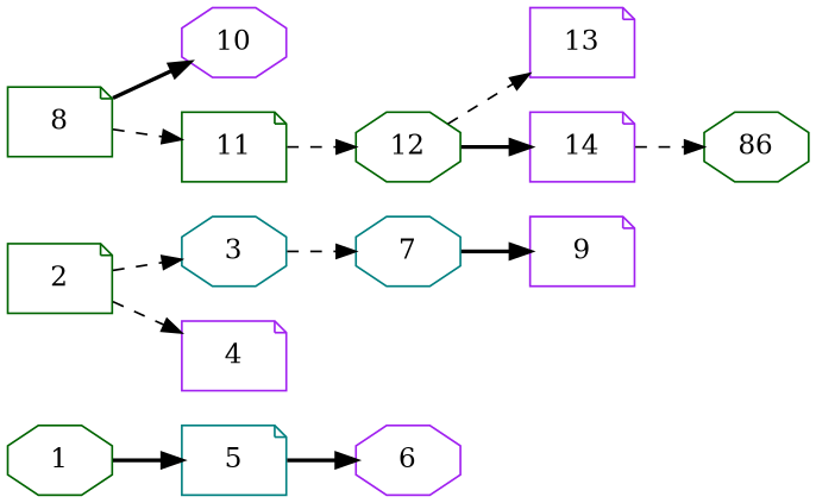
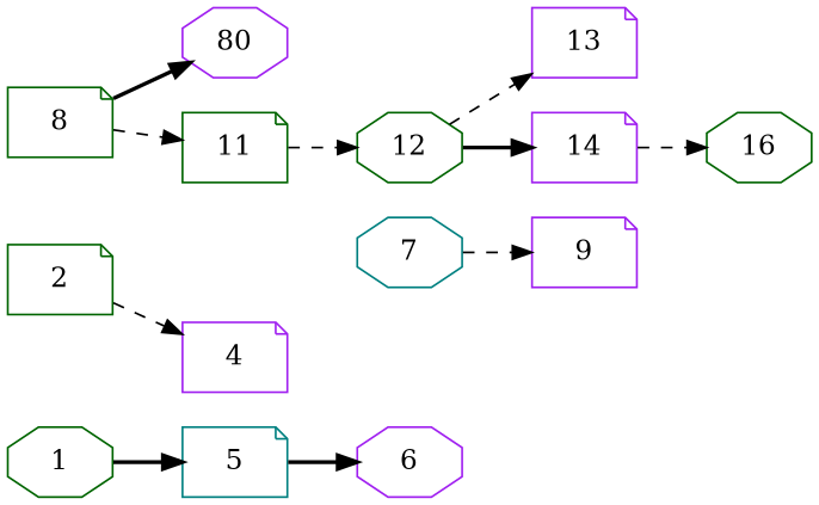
  digraph {
    rankdir=LR
    node [alpha=0.09 color=darkgreen shape=note]
    edge [style=dashed]
    1 [alpha=0.18 expect_size=29663320348832876 shape=octagon]
    5 [alpha=0.07 color=teal expect_size=81834961290547]
    6 [alpha=0.03 color=purple expect_size=78131669931917312 shape=octagon]
    2 [alpha=0.15 expect_size=3467683496922947]
-   3 [alpha=0.01 color=teal expect_size=130443860496089088 shape=octagon]
    4 [alpha=0.08 color=purple expect_size=591794383087468544]
    7 [alpha=0.17 color=teal expect_size=5098802218861795 shape=octagon]
    9 [color=purple expect_size=67098721376172]
    8 [alpha=0.18 expect_size=11324592979632]
-   10 [alpha=0.10 color=purple expect_size=236604959984975872 shape=octagon]
+   10 [alpha=0.10 color=purple expect_size=236604959984975872 shape=octagon label=80]
    11 [expect_size=5018371371720]
    12 [expect_size=89778772386675 shape=octagon]
    13 [alpha=0.14 color=purple expect_size=347305654822242]
    14 [alpha=0.04 color=purple expect_size=171376302620000]
-   16 [alpha=0.08 expect_size=82655367137310 shape=octagon label=86]
+   16 [alpha=0.08 expect_size=82655367137310 shape=octagon]
    1 -> 5 [style=bold]
    5 -> 6 [style=bold]
-   2 -> 3
    2 -> 4
-   3 -> 7
-   7 -> 9 [style=bold]
+   7 -> 9
    8 -> 10 [style=bold]
    8 -> 11
    11 -> 12
    12 -> 13
    12 -> 14 [style=bold]
    14 -> 16
  }
